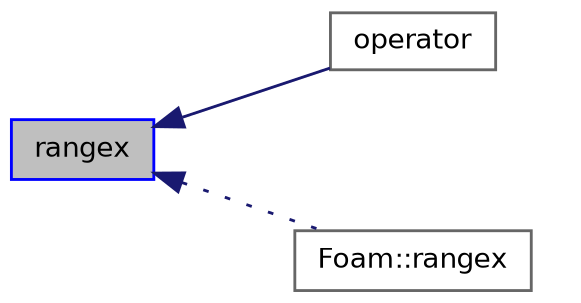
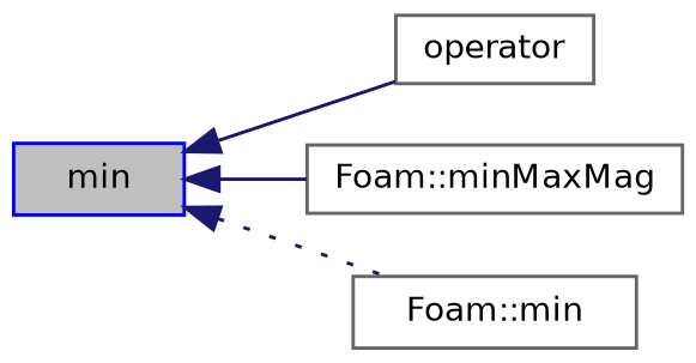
  digraph {
    rankdir=LR
    node [color=gray40 fontname=Helvetica fontsize=10 shape=record]
    edge [color=midnightblue dir=back fontname=Helvetica fontsize=10 labelfontname=Helvetica labelfontsize=10 style=solid]
-   n1 [color=blue fillcolor=grey75 fontcolor=black height=0.2 label=rangex style=filled width=0.4]
+   n1 [color=blue fillcolor=grey75 fontcolor=black height=0.2 label=min style=filled width=0.4]
    n2 [height=0.2 label=operator width=0.4]
-   n4 [height=0.2 label="Foam::rangex" width=0.4]
+   n3 [height=0.2 label="Foam::minMaxMag" width=0.4]
+   n4 [height=0.2 label="Foam::min" width=0.4]
    n1 -> n2
+   n1 -> n3
    n1 -> n4 [style=dotted]
  }
